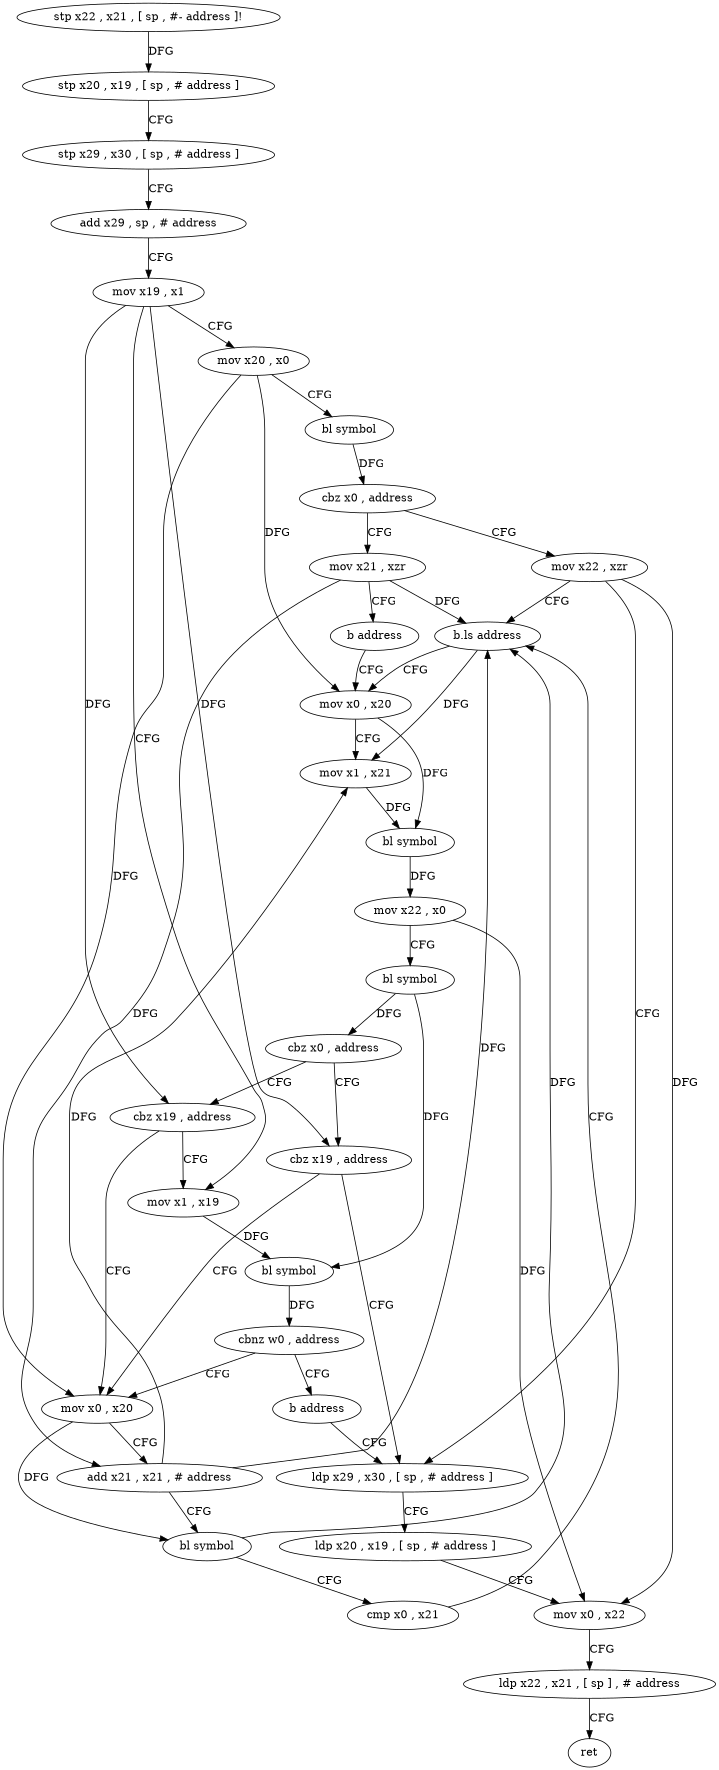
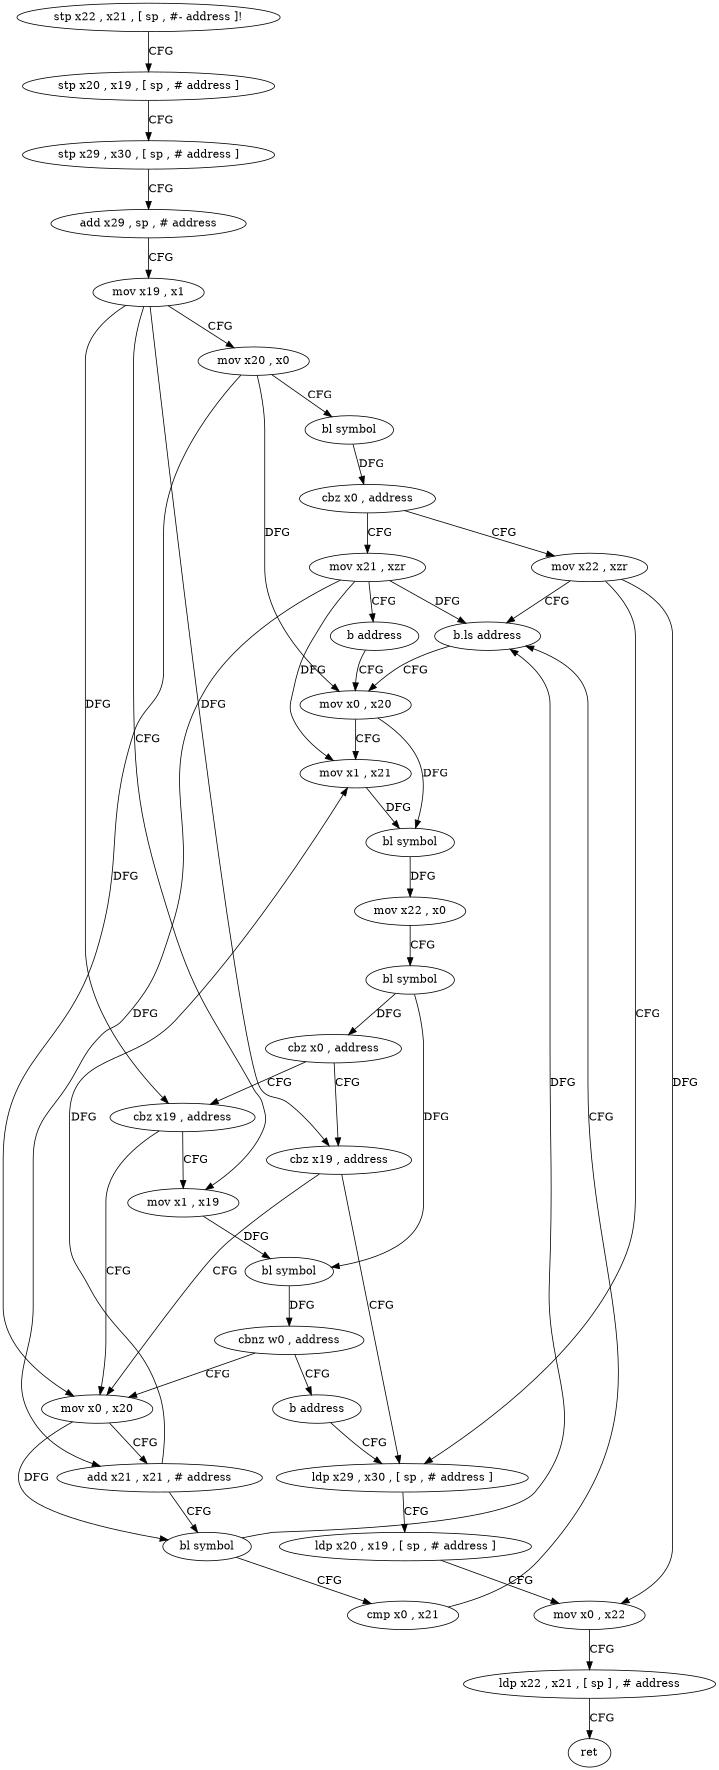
  digraph {
    n1 [label="stp x22 , x21 , [ sp , #- address ]!"]
    n2 [label="stp x20 , x19 , [ sp , # address ]"]
    n3 [label="stp x29 , x30 , [ sp , # address ]"]
    n4 [label="add x29 , sp , # address"]
    n5 [label="mov x19 , x1"]
    n6 [label="mov x20 , x0"]
    n7 [label="cbz x19 , address"]
    n8 [label="cbz x19 , address"]
    n9 [label="mov x1 , x19"]
    n10 [label="bl symbol"]
    n11 [label="mov x0 , x20"]
    n12 [label="mov x0 , x20"]
    n13 [label="ldp x29 , x30 , [ sp , # address ]"]
    n14 [label="bl symbol"]
    n15 [label="cbz x0 , address"]
    n16 [label="mov x1 , x21"]
    n17 [label="bl symbol"]
    n18 [label="add x21 , x21 , # address"]
    n19 [label="bl symbol"]
    n20 [label="mov x22 , xzr"]
    n21 [label="mov x21 , xzr"]
    n22 [label="mov x0 , x22"]
    n23 [label="b.ls address"]
    n24 [label="b address"]
    n25 [label="ldp x20 , x19 , [ sp , # address ]"]
    n26 [label="ldp x22 , x21 , [ sp ] , # address"]
    n27 [label="mov x22 , x0"]
    n28 [label="bl symbol"]
    n29 [label="cbz x0 , address"]
    n30 [label="cbnz w0 , address"]
    n31 [label="cmp x0 , x21"]
    n32 [label=ret]
    n33 [label="b address"]
-   n1 -> n2 [label=DFG]
+   n1 -> n2 [label=CFG]
    n2 -> n3 [label=CFG]
    n3 -> n4 [label=CFG]
    n4 -> n5 [label=CFG]
    n5 -> n6 [label=CFG]
    n5 -> n7 [label=DFG]
    n5 -> n8 [label=DFG]
    n5 -> n9 [label=CFG]
    n6 -> n10 [label=CFG]
    n6 -> n11 [label=DFG]
    n6 -> n12 [label=DFG]
    n7 -> n12 [label=CFG]
    n7 -> n13 [label=CFG]
    n8 -> n9 [label=CFG]
    n8 -> n12 [label=CFG]
    n9 -> n14 [label=DFG]
    n10 -> n15 [label=DFG]
    n11 -> n16 [label=CFG]
    n11 -> n17 [label=DFG]
    n12 -> n18 [label=CFG]
    n12 -> n19 [label=DFG]
    n13 -> n25 [label=CFG]
    n14 -> n30 [label=DFG]
    n15 -> n20 [label=CFG]
    n15 -> n21 [label=CFG]
    n16 -> n17 [label=DFG]
    n17 -> n27 [label=DFG]
    n18 -> n16 [label=DFG]
    n18 -> n19 [label=CFG]
-   n18 -> n23 [label=DFG]
    n19 -> n23 [label=DFG]
    n19 -> n31 [label=CFG]
    n20 -> n13 [label=CFG]
    n20 -> n22 [label=DFG]
    n20 -> n23 [label=CFG]
-   n23 -> n16 [label=DFG]
+   n21 -> n16 [label=DFG]
    n21 -> n18 [label=DFG]
    n21 -> n23 [label=DFG]
    n21 -> n24 [label=CFG]
    n22 -> n26 [label=CFG]
    n23 -> n11 [label=CFG]
    n24 -> n11 [label=CFG]
    n25 -> n22 [label=CFG]
    n26 -> n32 [label=CFG]
-   n27 -> n22 [label=DFG]
    n27 -> n28 [label=CFG]
    n28 -> n14 [label=DFG]
    n28 -> n29 [label=DFG]
    n29 -> n7 [label=CFG]
    n29 -> n8 [label=CFG]
    n30 -> n12 [label=CFG]
    n30 -> n33 [label=CFG]
    n31 -> n23 [label=CFG]
    n33 -> n13 [label=CFG]
  }
